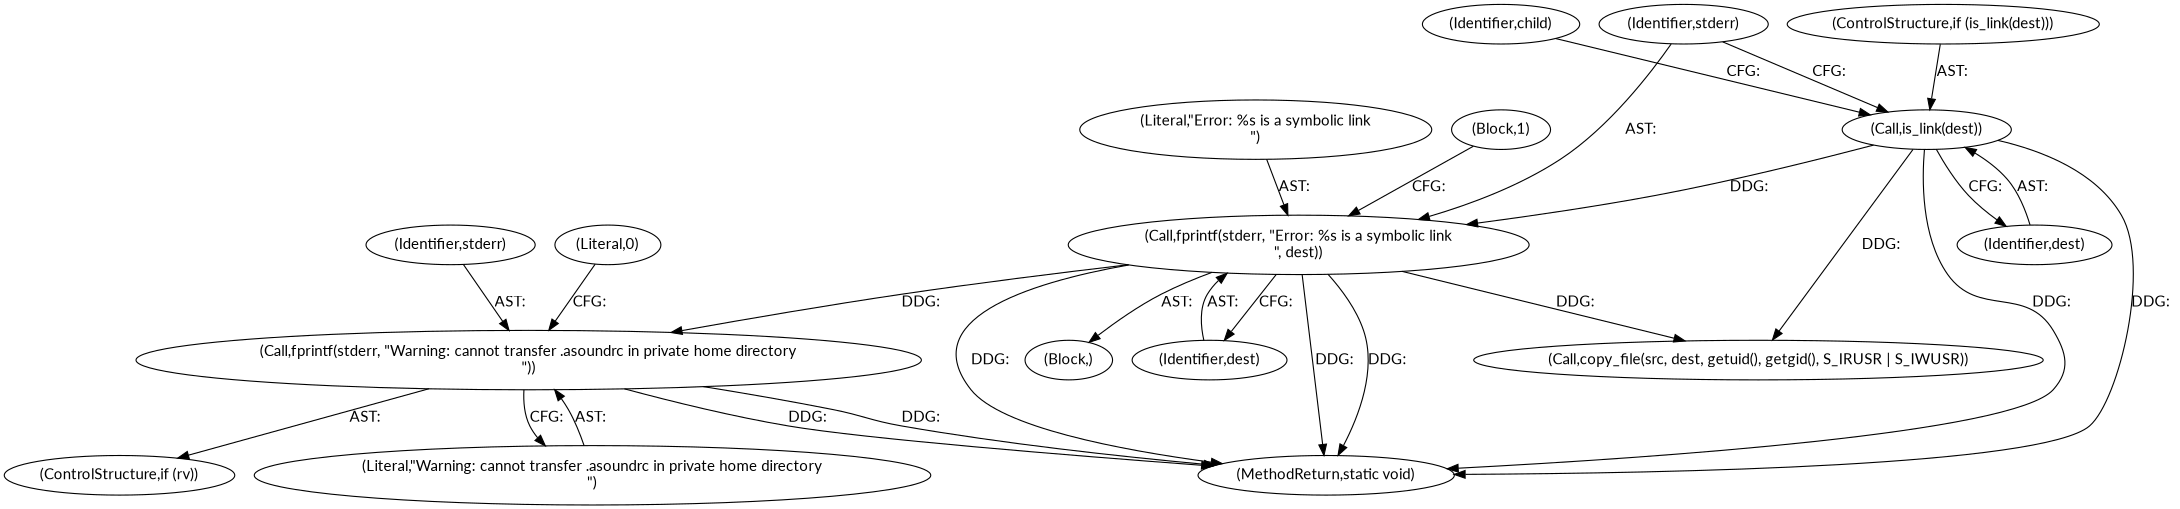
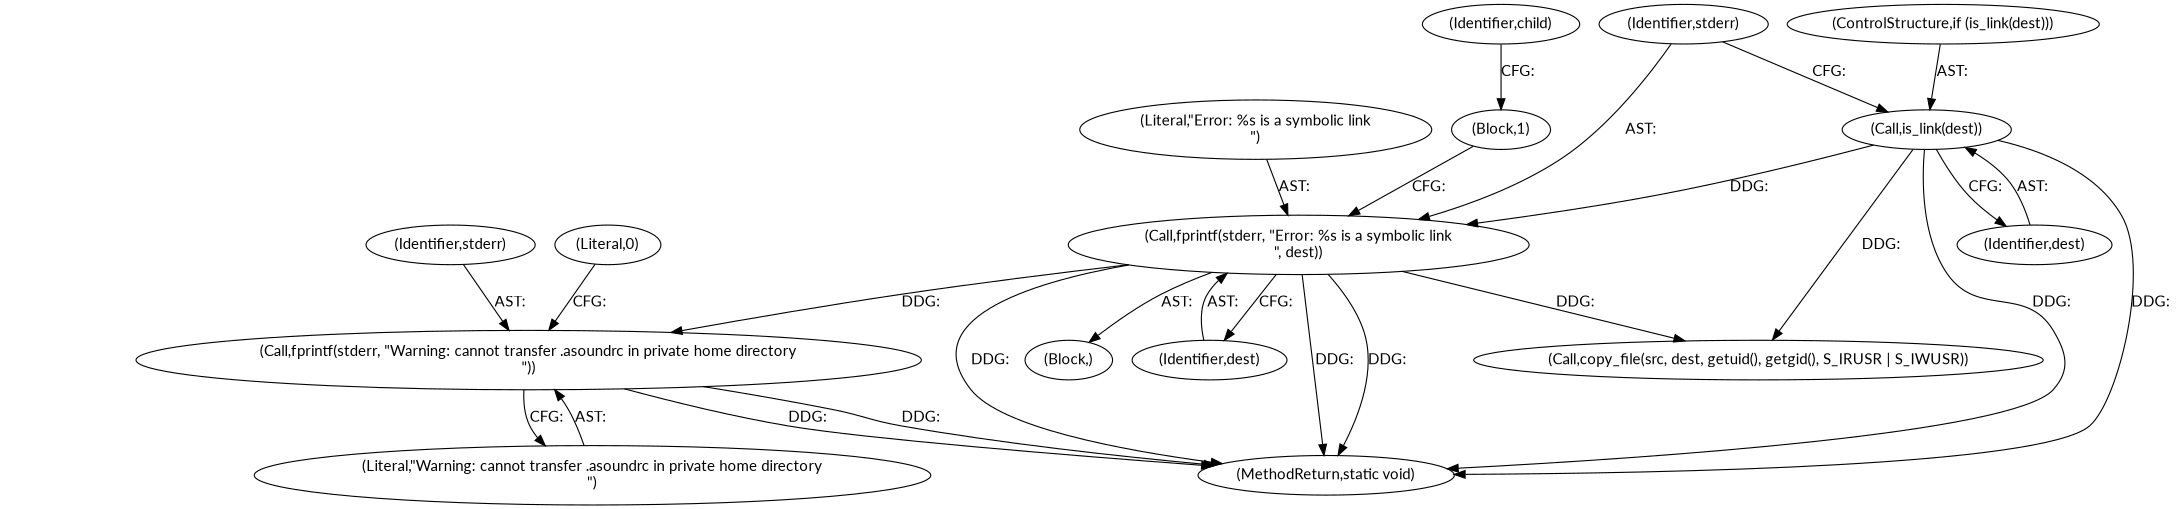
  digraph {
    fontname=Lato
    node [fontname=Lato]
    edge [fontname=Lato]
    n1 [label="(Call,fprintf(stderr, \"Warning: cannot transfer .asoundrc in private home directory\n\"))"]
-   n2 [label="(ControlStructure,if (rv))"]
    n3 [label="(Literal,\"Warning: cannot transfer .asoundrc in private home directory\n\")"]
    n4 [label="(MethodReturn,static void)"]
    n5 [label="(Call,fprintf(stderr, \"Error: %s is a symbolic link\n\", dest))"]
    n6 [label="(Identifier,dest)"]
    n7 [label="(Call,copy_file(src, dest, getuid(), getgid(), S_IRUSR | S_IWUSR))"]
    n8 [label="(Block,)"]
    n9 [label="(Call,is_link(dest))"]
    n10 [label="(Identifier,dest)"]
    n11 [label="(ControlStructure,if (is_link(dest)))"]
    n12 [label="(Block,1)"]
    n13 [label="(Identifier,stderr)"]
    n14 [label="(Identifier,child)"]
    n15 [label="(Identifier,stderr)"]
    n16 [label="(Literal,\"Error: %s is a symbolic link\n\")"]
    n17 [label="(Literal,0)"]
-   n1 -> n2 [label="AST: "]
    n1 -> n3 [label="CFG: "]
    n1 -> n4 [label="DDG: "]
    n1 -> n4 [label="DDG: "]
    n3 -> n1 [label="AST: "]
    n5 -> n1 [label="DDG: "]
    n5 -> n4 [label="DDG: "]
    n5 -> n4 [label="DDG: "]
    n5 -> n4 [label="DDG: "]
    n5 -> n6 [label="CFG: "]
    n5 -> n7 [label="DDG: "]
    n5 -> n8 [label="AST: "]
    n6 -> n5 [label="AST: "]
    n9 -> n4 [label="DDG: "]
    n9 -> n4 [label="DDG: "]
    n9 -> n5 [label="DDG: "]
    n9 -> n7 [label="DDG: "]
    n9 -> n10 [label="CFG: "]
    n10 -> n9 [label="AST: "]
    n11 -> n9 [label="AST: "]
    n12 -> n5 [label="CFG: "]
    n13 -> n5 [label="AST: "]
    n13 -> n9 [label="CFG: "]
-   n14 -> n9 [label="CFG: "]
+   n14 -> n12 [label="CFG: "]
    n15 -> n1 [label="AST: "]
    n16 -> n5 [label="AST: "]
    n17 -> n1 [label="CFG: "]
  }
